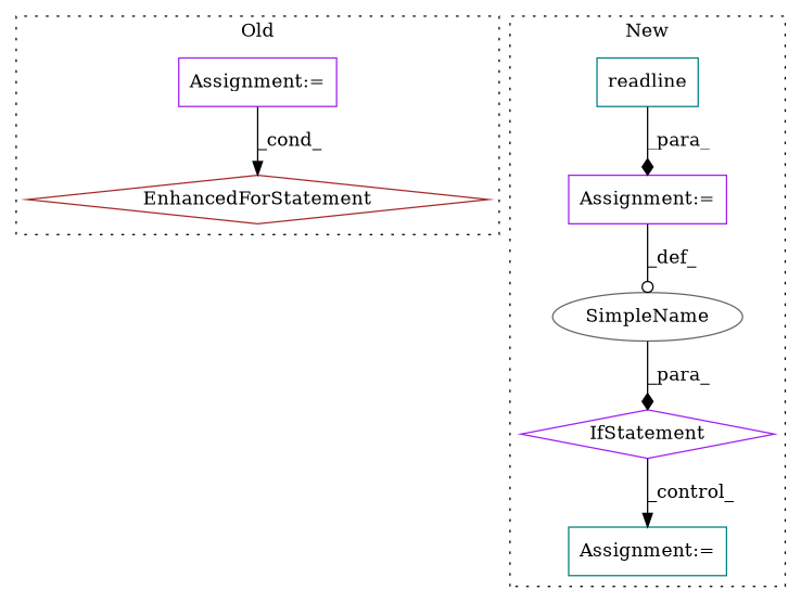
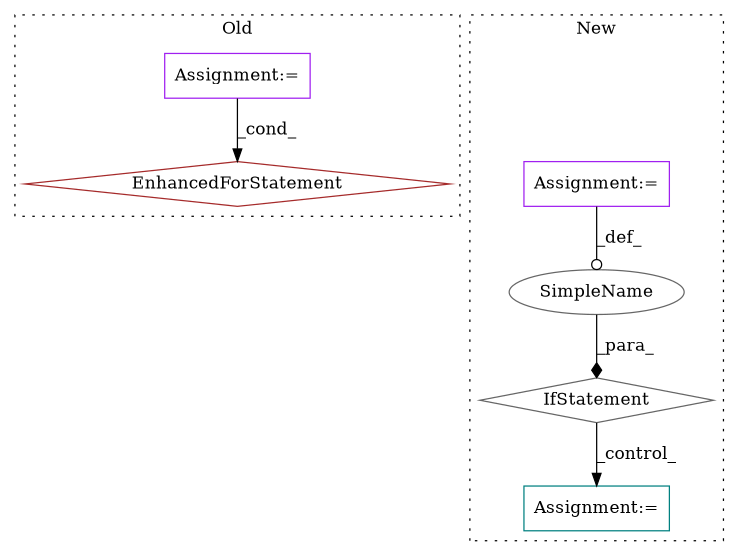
  digraph {
    node [a=7 color=purple l=1 shape=box]
    edge [arrowhead=normal]
    n1 [a=70 color=brown l="57,2" label=EnhancedForStatement s="1040,1115" shape=diamond]
    n2 [l="53,2" label="Assignment:=" s="887,975"]
-   n3 [a=32 color=teal l=10 label=readline s=1041]
    n4 [color=teal label="Assignment:=" s=1198]
    n5 [label="Assignment:=" s=1038]
-   n6 [a=25 l="4,2" label=IfStatement s="1088,1112" shape=diamond]
+   n6 [a=25 color=gray40 l="4,2" label=IfStatement s="1088,1112" shape=diamond]
    n7 [a=42 color=gray40 label=SimpleName shape=ellipse l=""]
    subgraph cluster_1 {
      label=Old
      style=dotted
      n1
      n2
    }
    subgraph cluster_2 {
      label=New
      style=dotted
-     n3
      n4
      n5
      n6
      n7
    }
    n2 -> n1 [label=_cond_]
-   n3 -> n5 [arrowhead=diamond label=_para_]
    n5 -> n7 [arrowhead=odot label=_def_]
    n6 -> n4 [label=_control_]
    n7 -> n6 [arrowhead=diamond label=_para_]
  }
